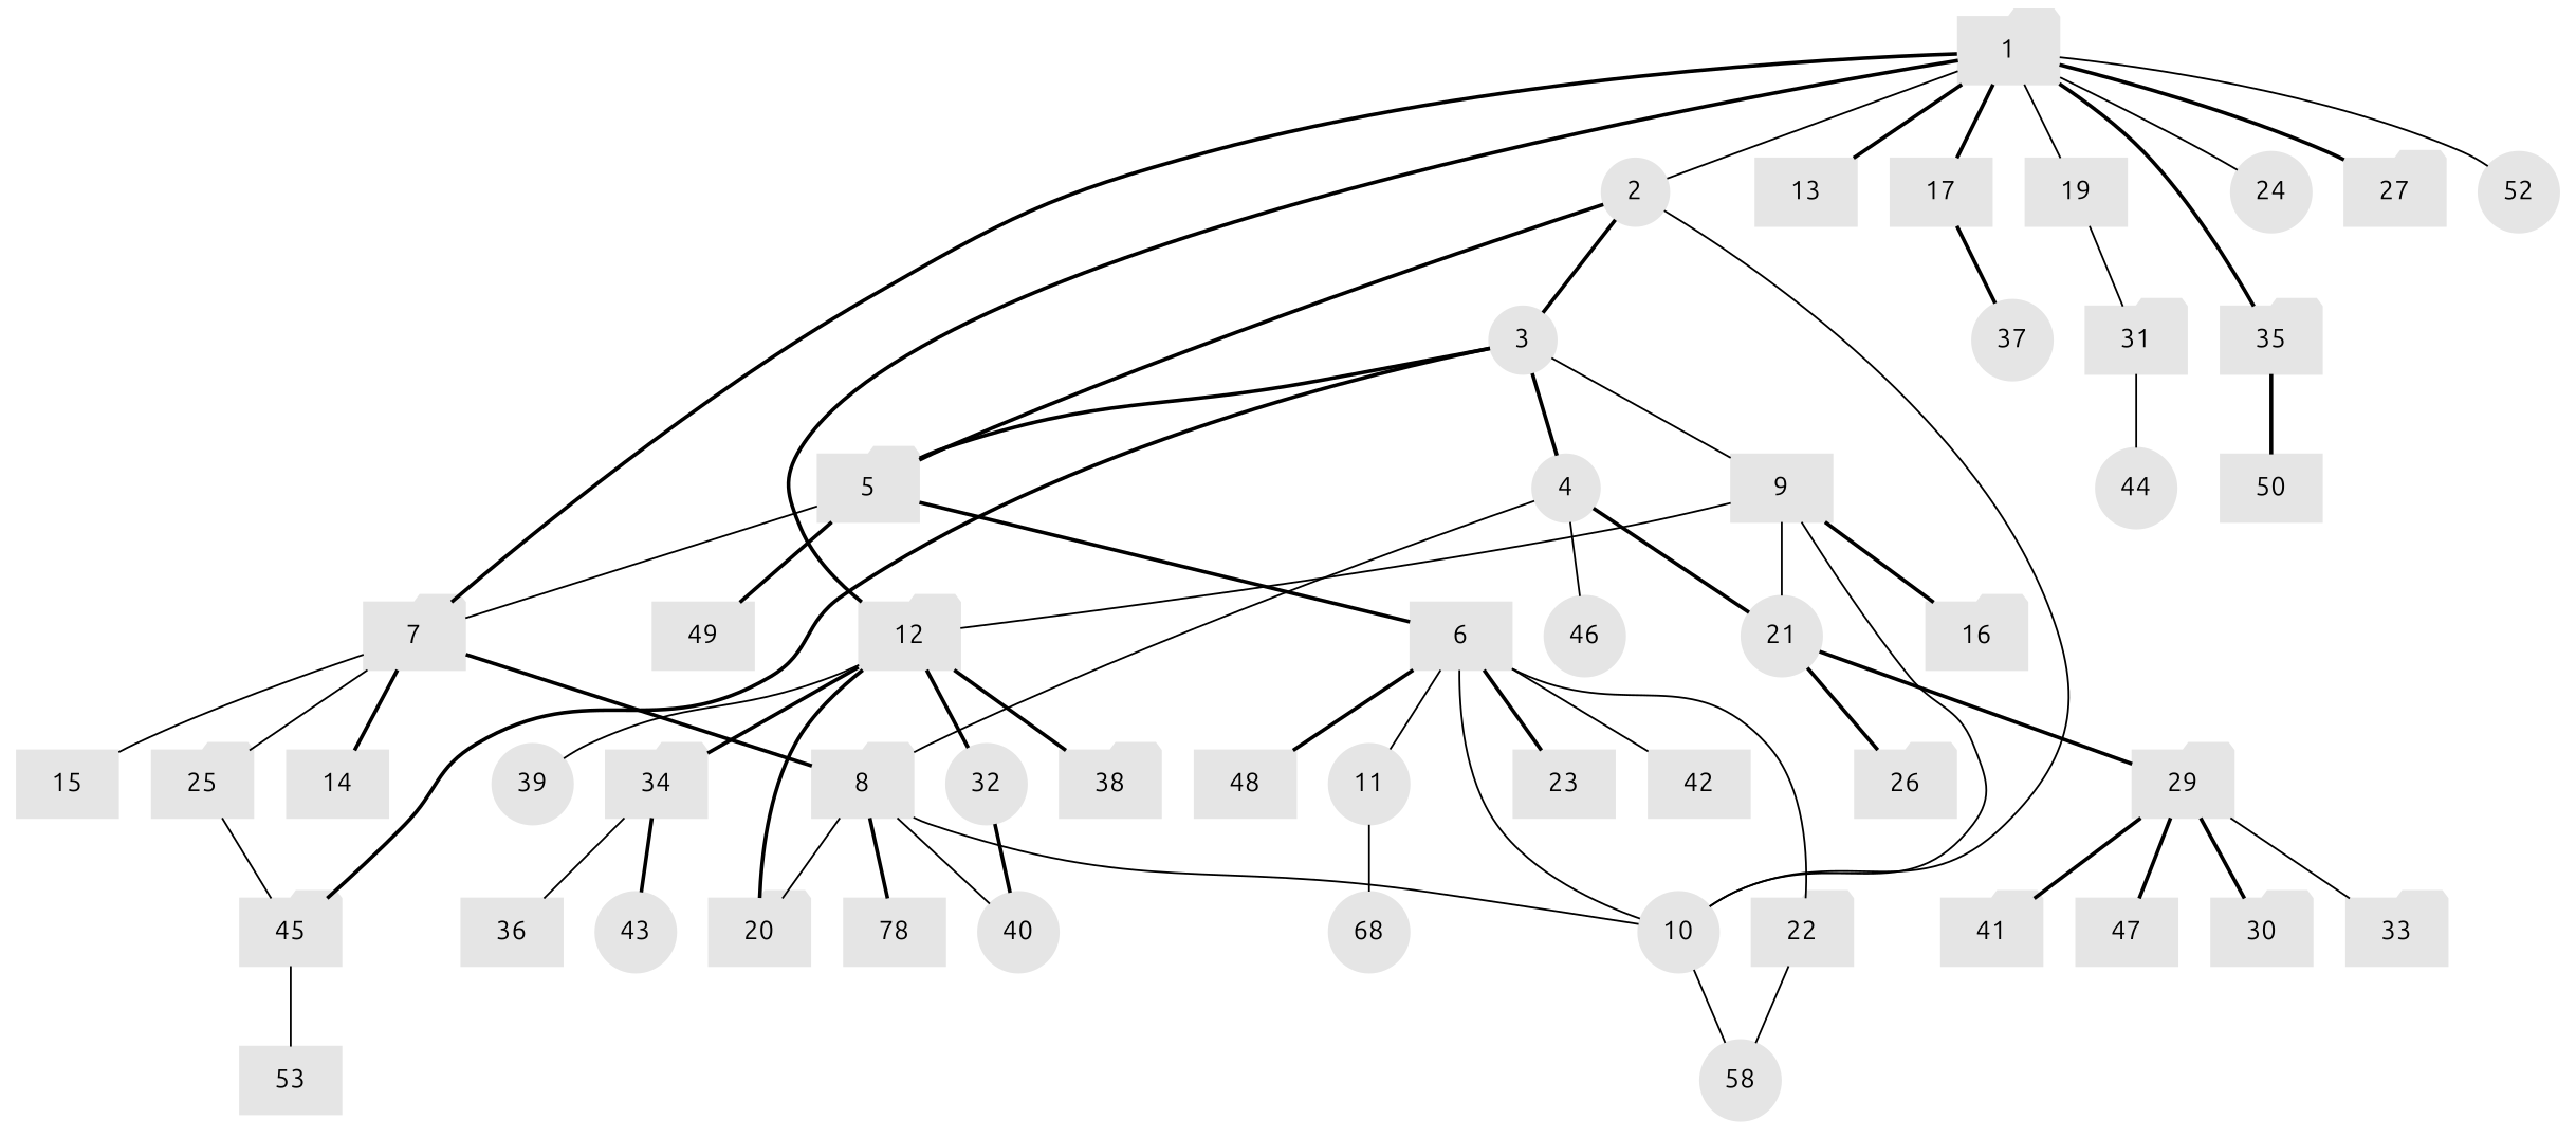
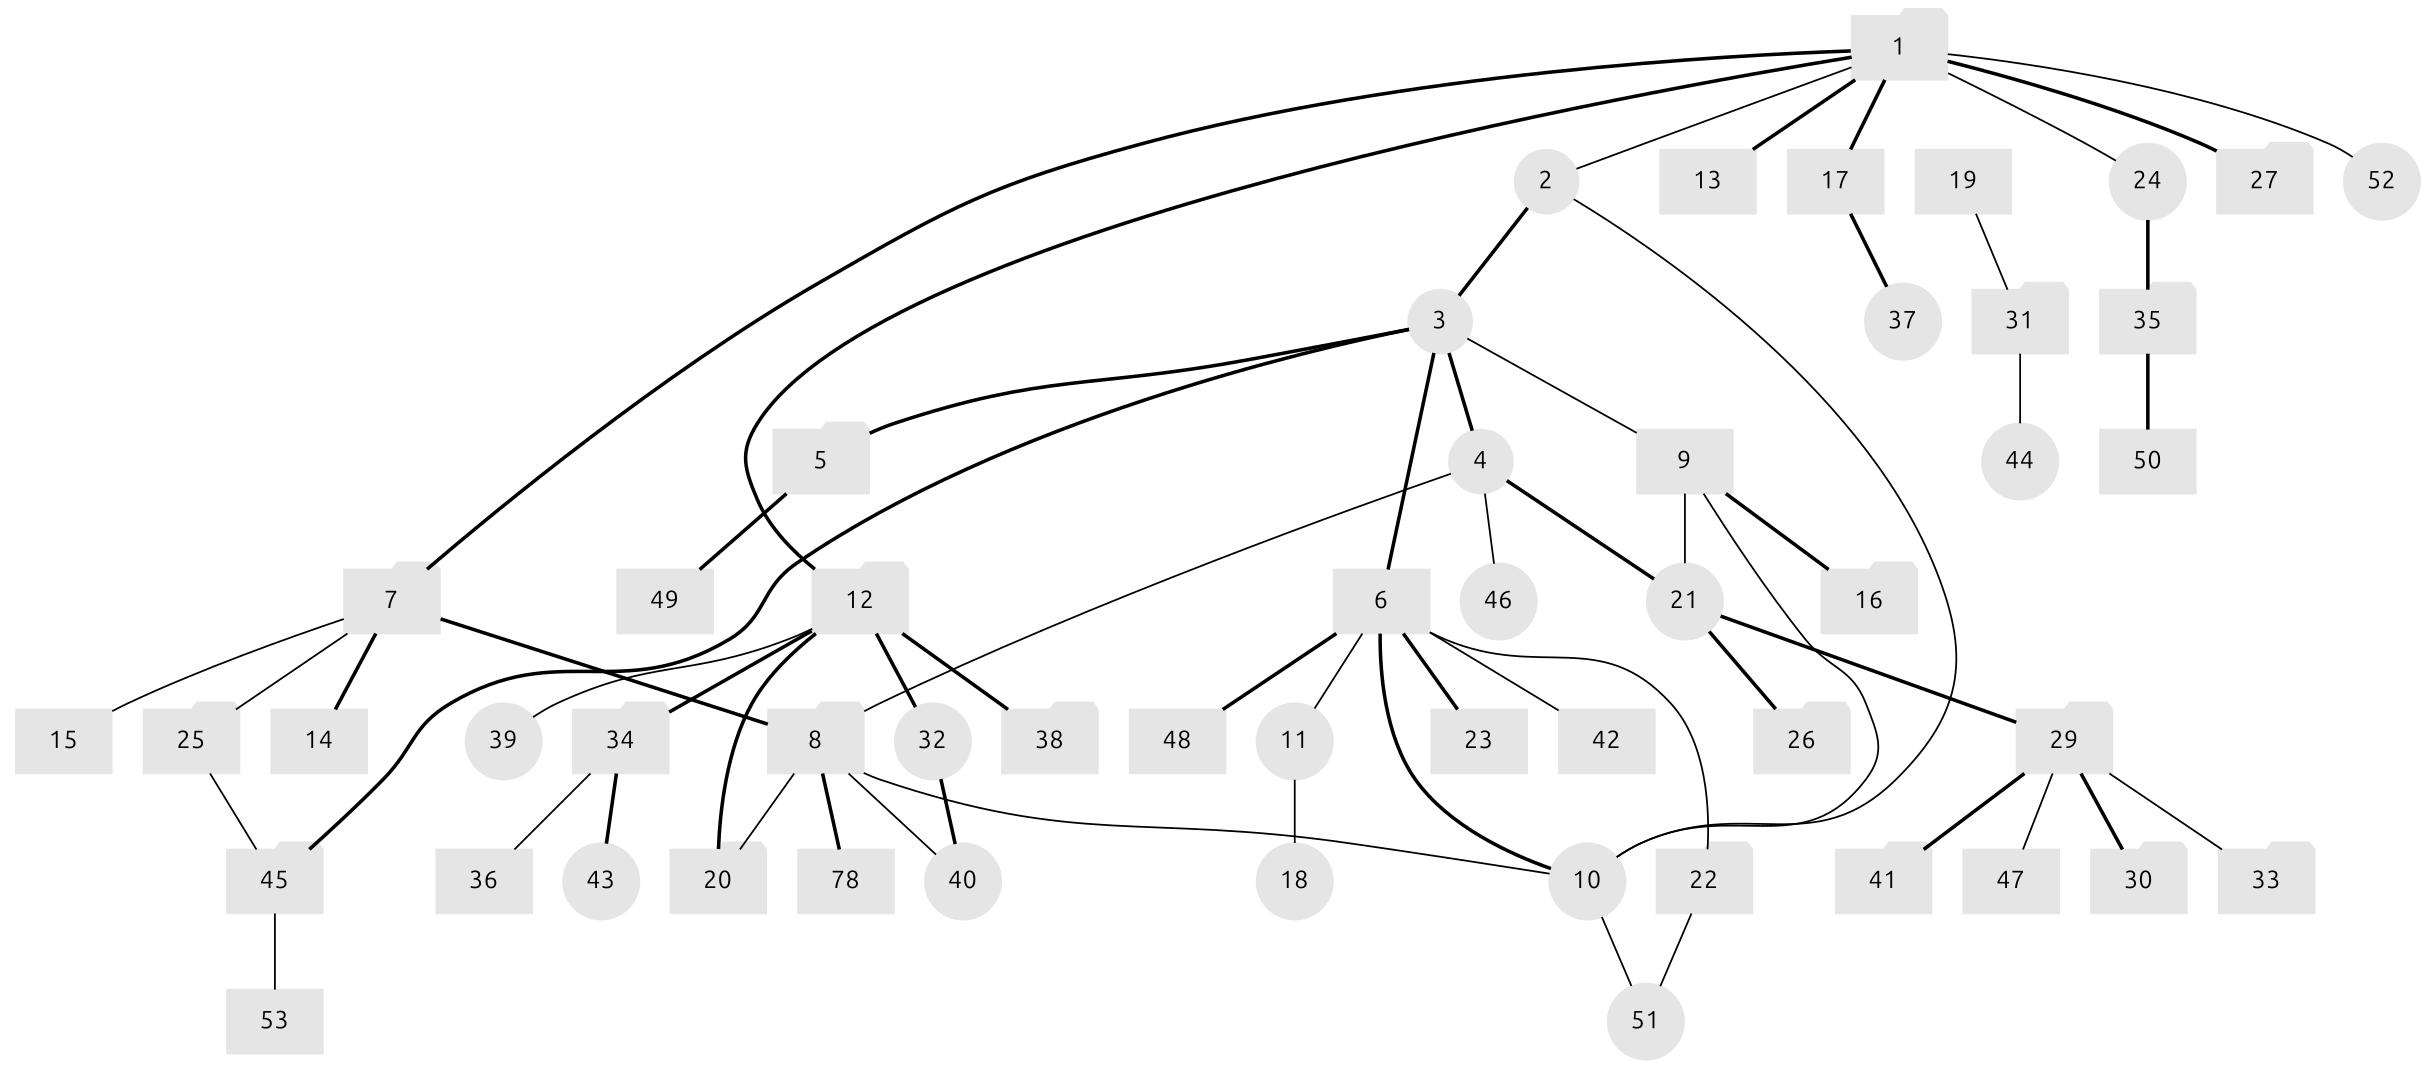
  graph {
    fontname=Ubuntu
    node [color=gray90 fontname=Ubuntu shape=folder style=filled]
    edge [fontname=Ubuntu style=bold]
    2 [shape=circle]
    1
    7
    12
    13 [shape=box]
    17 [shape=box]
    19 [shape=box]
    24 [shape=circle]
    27
    35
    52 [shape=circle]
    3 [shape=circle]
    5
    10 [shape=circle]
    8
    14 [shape=box]
    15 [shape=box]
    25
    20
    32 [shape=circle]
    34
    38
    39 [shape=circle]
    37 [shape=circle]
    31
    50 [shape=box]
    4 [shape=circle]
    9 [shape=box]
    45
    6 [shape=box]
    49 [shape=box]
-   51 [shape=circle label=58]
+   51 [shape=circle]
    21 [shape=circle]
    46 [shape=circle]
    16
    53 [shape=box]
    n37 [label=78 shape=box]
    40 [shape=circle]
    26
    29
    11 [shape=circle]
    22
    23 [shape=box]
    42 [shape=box]
    48 [shape=box]
-   18 [shape=circle label=68]
+   18 [shape=circle]
    36 [shape=box]
    43 [shape=circle]
    44 [shape=circle]
    30
    33
    41
    47 [shape=box]
    2 -- 3
-   2 -- 5
    2 -- 10 [style=solid]
    1 -- 2 [style=solid]
    1 -- 7
    1 -- 12
    1 -- 13
    1 -- 17
-   1 -- 19 [style=solid]
    1 -- 24 [style=solid]
    1 -- 27
-   1 -- 35
+   24 -- 35
    1 -- 52 [style=solid]
    7 -- 8
    7 -- 14
    7 -- 15 [style=solid]
    7 -- 25 [style=solid]
    12 -- 20
    12 -- 32
    12 -- 34
    12 -- 38
    12 -- 39 [style=solid]
    17 -- 37
    19 -- 31 [style=solid]
    35 -- 50
    3 -- 5
    3 -- 4
    3 -- 9 [style=solid]
    3 -- 45
-   5 -- 7 [style=solid]
-   5 -- 6
+   3 -- 6
    5 -- 49
    10 -- 51 [style=solid]
    8 -- 10 [style=solid]
    8 -- 20 [style=solid]
    8 -- n37
    8 -- 40 [style=solid]
    25 -- 45 [style=solid]
    32 -- 40
    34 -- 36 [style=solid]
    34 -- 43
    31 -- 44 [style=solid]
    4 -- 8 [style=solid]
    4 -- 21
    4 -- 46 [style=solid]
-   9 -- 12 [style=solid]
    9 -- 10 [style=solid]
    9 -- 21 [style=solid]
    9 -- 16
    45 -- 53 [style=solid]
-   6 -- 10 [style=solid]
+   6 -- 10
    6 -- 11 [style=solid]
    6 -- 22 [style=solid]
    6 -- 23
    6 -- 42 [style=solid]
    6 -- 48
    21 -- 26
    21 -- 29
    29 -- 30
    29 -- 33 [style=solid]
    29 -- 41
-   29 -- 47
+   29 -- 47 [style=solid]
    11 -- 18 [style=solid]
    22 -- 51 [style=solid]
  }
